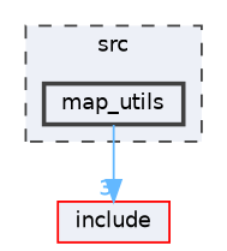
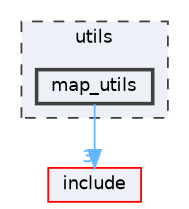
  digraph {
    compound=true
    node [fillcolor="#edf0f7" fontname=Helvetica fontsize=10 shape=box]
    n1 [color=grey25 height=0.2 label=map_utils style="filled,bold" width=0.4]
    n2 [color=red height=0.2 label=include style=filled width=0.4]
    subgraph cluster_1 {
      bgcolor="#edf0f7"
      fontname=Helvetica
      fontsize=10
-     label=src
+     label=utils
      pencolor=grey25
      style="filled,dashed"
      n1
    }
    n1 -> n2 [color=steelblue1 fontcolor=steelblue1 fontname=Helvetica fontsize=10 headlabel=3 labeldistance=1.5 labelfontname=Helvetica labelfontsize=10]
  }
